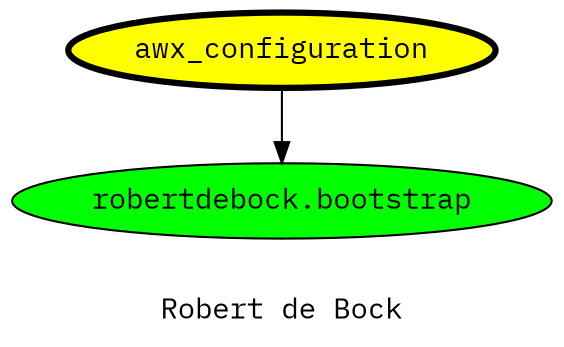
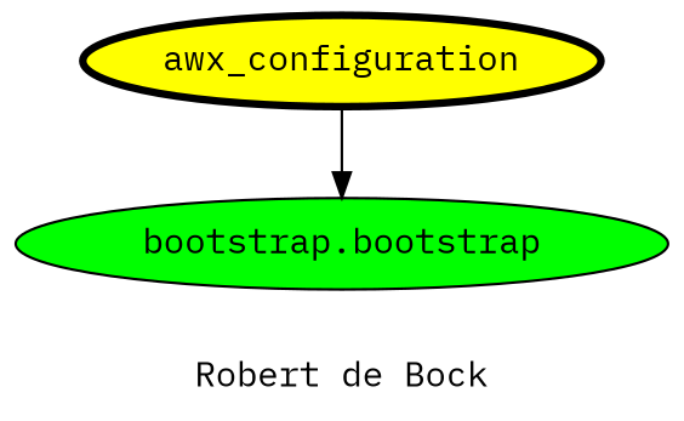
  digraph {
    label="Robert de Bock"
    fontname="IBM Plex Mono"
    node [style=filled fontname="IBM Plex Mono"]
    awx_configuration [fillcolor=yellow penwidth=3]
-   "robertdebock.bootstrap" [fillcolor=green]
+   "robertdebock.bootstrap" [fillcolor=green label="bootstrap.bootstrap"]
    awx_configuration -> "robertdebock.bootstrap" [fontname="IBM Plex Mono"]
  }
